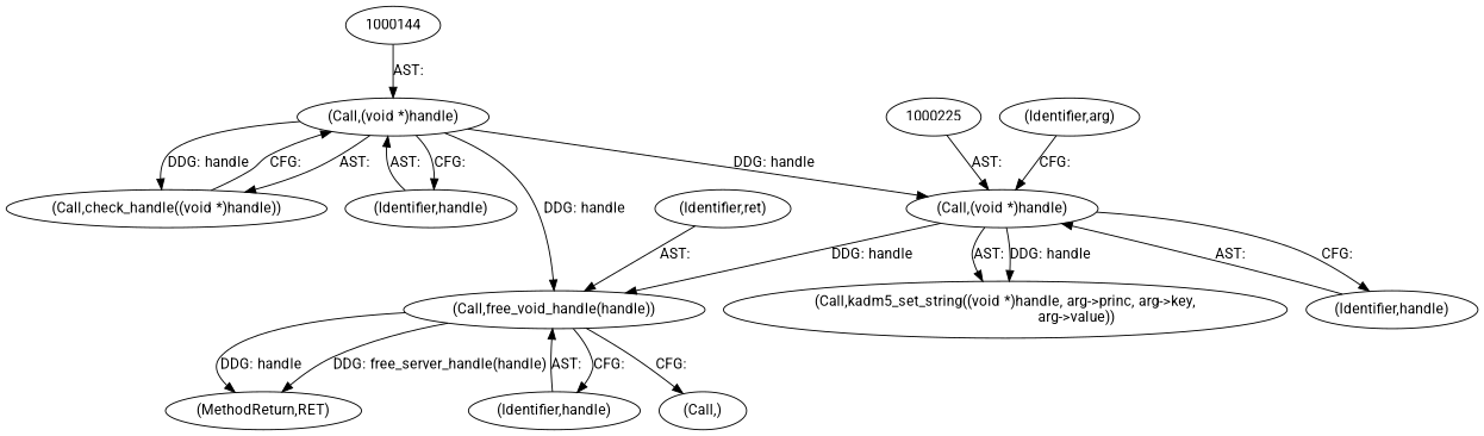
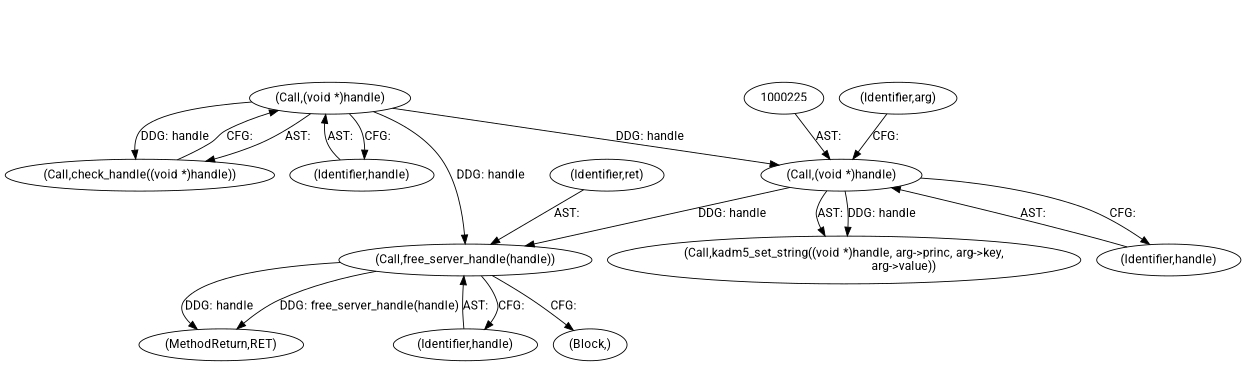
  digraph {
    fontname=Roboto
    node [fontname=Roboto]
    edge [fontname=Roboto]
-   n1 [label="(Call,free_void_handle(handle))"]
+   n1 [label="(Call,free_server_handle(handle))"]
    n2 [label="(MethodReturn,RET)"]
    n3 [label="(Identifier,handle)"]
-   n4 [label="(Call,)"]
+   n4 [label="(Block,)"]
    n5 [label="(Call,(void *)handle)"]
    n6 [label="(Identifier,handle)"]
    n7 [label="(Call,kadm5_set_string((void *)handle, arg->princ, arg->key,\n                                    arg->value))"]
    n8 [label="(Call,(void *)handle)"]
    n9 [label="(Call,check_handle((void *)handle))"]
    n10 [label="(Identifier,handle)"]
    n11 [label="(Identifier,ret)"]
    n12 [label="(Identifier,arg)"]
    1000225
-   1000144
    n1 -> n2 [label="DDG: free_server_handle(handle)"]
    n1 -> n2 [label="DDG: handle"]
    n1 -> n3 [label="CFG: "]
    n1 -> n4 [label="CFG: "]
    n3 -> n1 [label="AST: "]
    n5 -> n1 [label="DDG: handle"]
    n5 -> n6 [label="CFG: "]
    n5 -> n7 [label="AST: "]
    n5 -> n7 [label="DDG: handle"]
    n6 -> n5 [label="AST: "]
    n8 -> n1 [label="DDG: handle"]
    n8 -> n5 [label="DDG: handle"]
    n8 -> n9 [label="AST: "]
    n8 -> n9 [label="DDG: handle"]
    n8 -> n10 [label="CFG: "]
    n9 -> n8 [label="CFG: "]
    n10 -> n8 [label="AST: "]
    n11 -> n1 [label="AST: "]
    n12 -> n5 [label="CFG: "]
    1000225 -> n5 [label="AST: "]
-   1000144 -> n8 [label="AST: "]
  }
